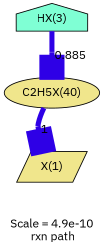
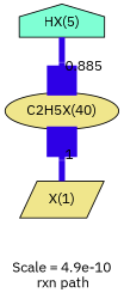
  digraph {
    fontname="IBM Plex Sans"
    label="Scale = 4.9e-10\l rxn path"
    node [fillcolor=khaki fontname="IBM Plex Sans" style=filled]
    edge [arrowhead=box fontname="IBM Plex Sans"]
-   n1 [fillcolor=aquamarine label="HX(3)" shape=house]
+   n1 [fillcolor=aquamarine label="HX(5)" shape=house]
    n2 [label="C2H5X(40)" shape=ellipse]
    n3 [label="X(1)" shape=parallelogram]
    n1 -> n2 [arrowsize=2.95 color="0.7, 1.38, 0.9" label=" 0.885" style="setlinewidth(5.91)"]
-   n2 -> n3 [arrowsize=3 color="0.7, 1.5, 0.9" label=" 1" style="setlinewidth(6)"]
+   n3 -> n2 [arrowsize=3 color="0.7, 1.5, 0.9" label=" 1" style="setlinewidth(6)"]
  }
